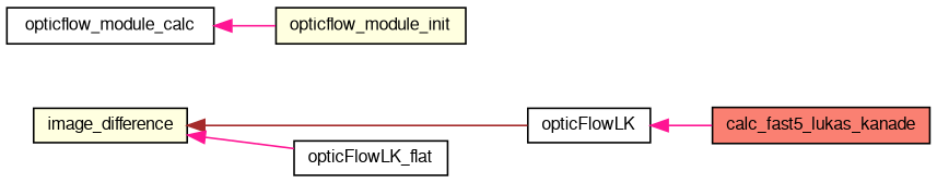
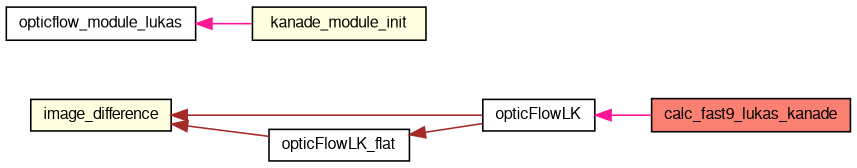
  digraph {
    rankdir=LR
    node [color=black fillcolor=white fontname=FreeSans fontsize=10 shape=record style=filled]
    edge [color=deeppink dir=back fontname=FreeSans fontsize=10 labelfontname=FreeSans labelfontsize=10 style=solid]
    n1 [fillcolor=lightyellow fontcolor=black height=0.2 label=image_difference width=0.4]
    n2 [height=0.2 label=opticFlowLK width=0.4]
    n3 [height=0.2 label=opticFlowLK_flat width=0.4]
-   n4 [fillcolor=salmon height=0.2 label=calc_fast5_lukas_kanade width=0.4]
-   n5 [height=0.2 label=opticflow_module_calc width=0.4]
-   n6 [fillcolor=lightyellow height=0.2 label=opticflow_module_init width=0.4]
+   n4 [fillcolor=salmon height=0.2 label=calc_fast9_lukas_kanade width=0.4]
+   n5 [height=0.2 label=opticflow_module_lukas width=0.4]
+   n6 [fillcolor=lightyellow height=0.2 label=kanade_module_init width=0.4]
    n1 -> n2 [color=brown]
-   n1 -> n3
+   n1 -> n3 [color=brown]
    n2 -> n4
+   n3 -> n2 [color=brown]
    n5 -> n6
  }
